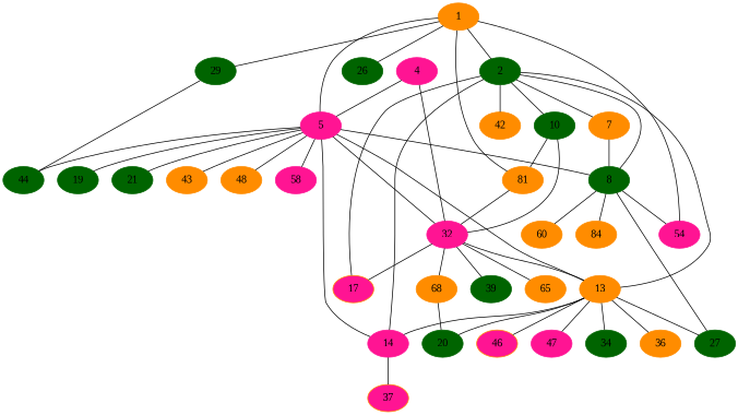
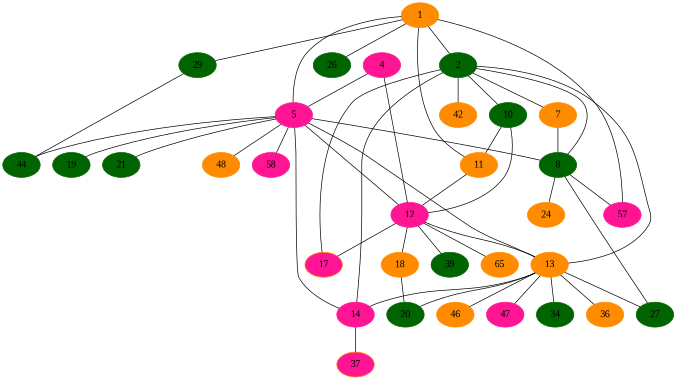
  graph {
    fontname="Liberation Serif"
    node [color=darkorange fontname="Liberation Serif" style=filled]
    edge [fontname="Liberation Serif"]
    1 [super="+3"]
    2 [color=darkgreen super="+9"]
    5 [color=deeppink super="+40+6"]
-   11 [label=81]
+   11
    26 [color=darkgreen]
    29 [color=darkgreen]
-   54 [color=deeppink]
+   54 [color=deeppink label=57]
    7
    8 [color=darkgreen]
    10 [color=darkgreen]
    13 [super="+15+28+63"]
    14 [color=deeppink super="+38+33"]
    17 [fillcolor=deeppink super="+25+56+51+45"]
    42
-   12 [color=deeppink super="+35" label=32]
+   12 [color=deeppink super="+35"]
    19 [color=darkgreen super="+30"]
    21 [color=darkgreen]
-   43
    44 [color=darkgreen super="+55+66"]
    48
    58 [color=deeppink]
-   24 [label=84]
+   24
    27 [color=darkgreen]
-   60
    20 [color=darkgreen]
    34 [color=darkgreen]
    36
-   46 [fillcolor=deeppink]
+   46
    47 [color=deeppink]
    37 [fillcolor=deeppink]
    4 [color=deeppink super="+67+31"]
-   18 [label=68]
+   18
    39 [color=darkgreen]
    65
    1 -- 2 [weight=2]
    1 -- 5
    1 -- 11
    1 -- 26
    1 -- 29
    1 -- 54
    2 -- 7
    2 -- 8
    2 -- 10
    2 -- 13 [weight=2]
    2 -- 14
    2 -- 17 [weight=2]
    2 -- 42
    5 -- 8
    5 -- 13
    5 -- 14
    5 -- 12
    5 -- 19
    5 -- 21
-   5 -- 43
    5 -- 44
    5 -- 48
    5 -- 58
    11 -- 12
    29 -- 44
    7 -- 8
    8 -- 54
    8 -- 24
    8 -- 27
-   8 -- 60
    10 -- 11
    10 -- 12
    13 -- 14 [weight=2]
    13 -- 27
    13 -- 20
    13 -- 34
    13 -- 36
    13 -- 46
    13 -- 47
    14 -- 37
    12 -- 13
    12 -- 17
    12 -- 18
    12 -- 39
    12 -- 65
    4 -- 5 [weight=2]
    4 -- 12
    18 -- 20
  }
